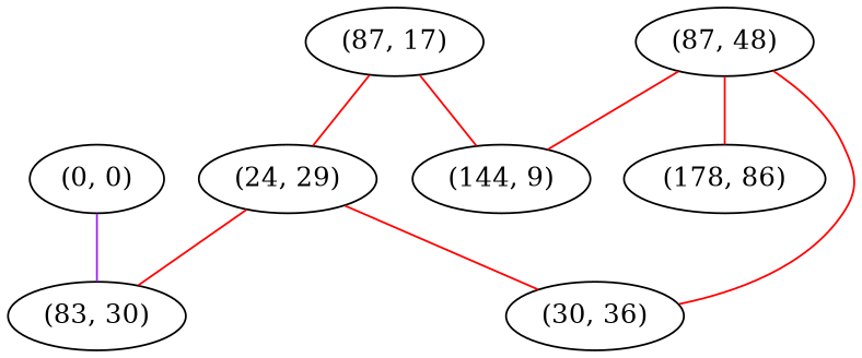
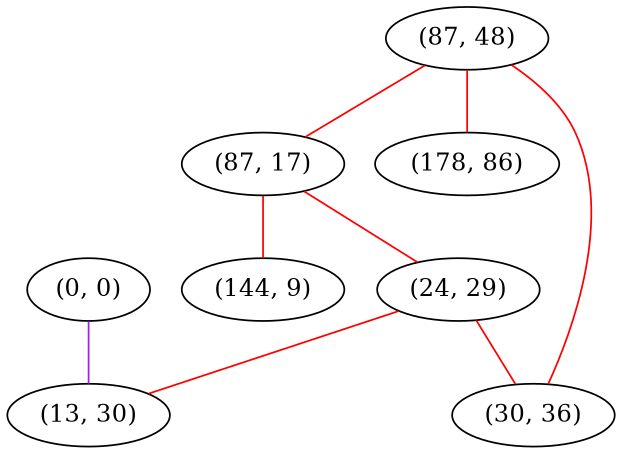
  graph {
    edge [color=red weight=1]
    "(0, 0)"
-   "(13, 30)" [label="(83, 30)"]
+   "(13, 30)"
    "(87, 48)"
    "(87, 17)"
    n5 [label="(178, 86)"]
    "(30, 36)"
    "(144, 9)"
    "(24, 29)"
    "(0, 0)" -- "(13, 30)" [color=purple weight=4]
-   "(87, 48)" -- "(144, 9)"
+   "(87, 48)" -- "(87, 17)"
    "(87, 48)" -- n5
    "(87, 48)" -- "(30, 36)"
    "(87, 17)" -- "(144, 9)"
    "(87, 17)" -- "(24, 29)"
    "(24, 29)" -- "(13, 30)"
    "(24, 29)" -- "(30, 36)"
  }
